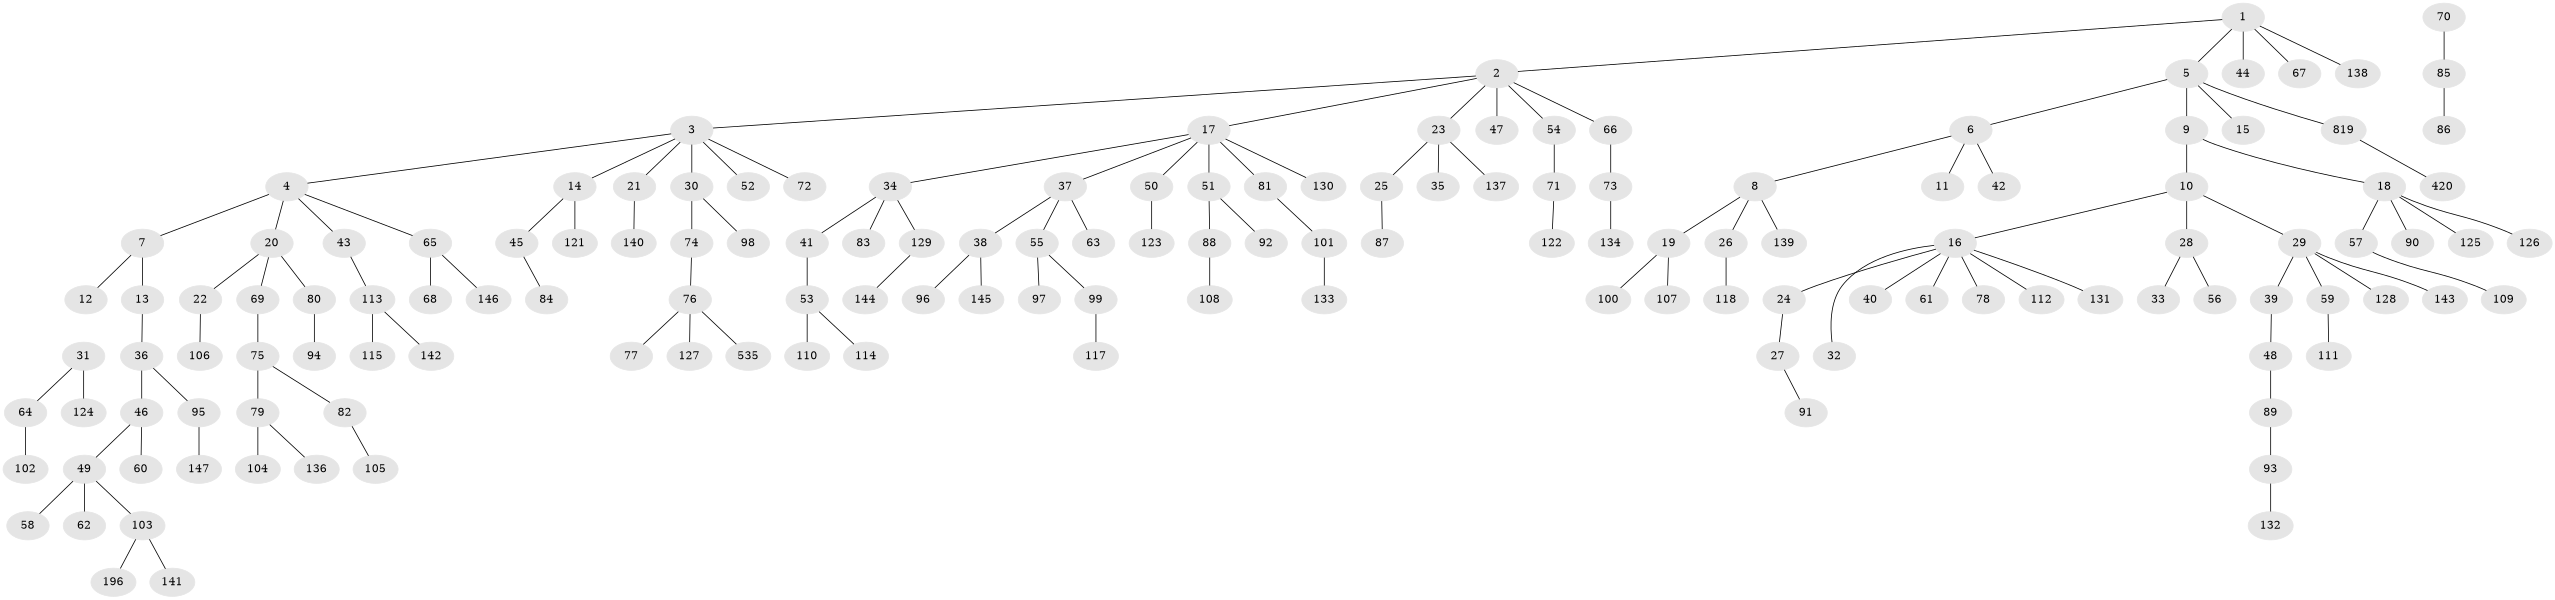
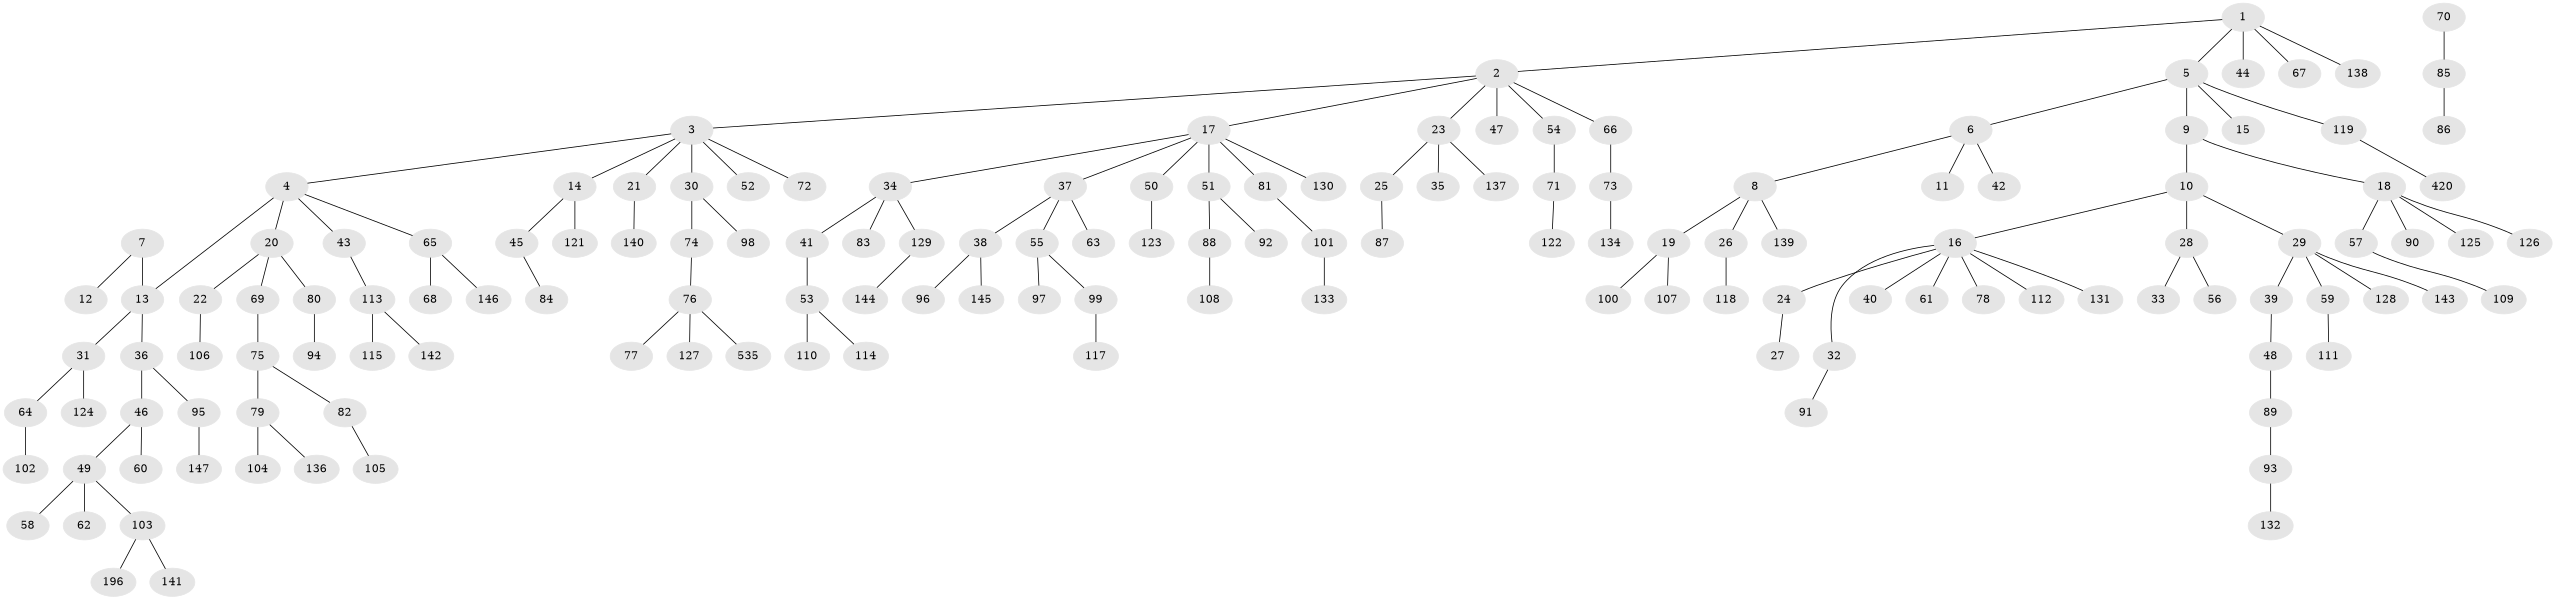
  graph {
    fontname="DejaVu Serif"
    node [color=gray90 fontname="DejaVu Serif" style=filled]
    edge [fontname="DejaVu Serif"]
    1
    2
    5
    44
    67
    138
    3
    17
    23
    47
    54
    66
    6
    9
    15
-   119 [label=819]
+   119
    4
    14
    21
    30
    52
    72
    34
    37
    50
    51
    81
    130
    25
    35
    137
    71
    73
    7
    20
    43
    65
    45
    121
    140
    74
    98
    12
    13
    22
    69
    80
    113
    68
    146
    8
    11
    42
    10
    18
    n56 [label=420]
    19
    26
    139
    31
    36
    100
    107
    118
    16
    28
    29
    57
    90
    125
    126
    24
    32
    40
    61
    78
    112
    131
    33
    56
    39
    59
    128
    143
    64
    124
    46
    95
    84
    27
    41
    83
    129
    38
    55
    63
    123
    88
    92
    101
    109
    106
    75
    94
    87
    91
    48
    111
    76
    102
    53
    144
    49
    60
    70
    85
    147
    96
    145
    97
    99
    89
    110
    114
    115
    142
    58
    62
    103
    93
    n131 [label=196]
    141
    108
    122
    117
    134
    79
    82
    86
    77
    127
    n142 [label=535]
    104
    136
    105
    133
    132
    1 -- 2
    1 -- 5
    1 -- 44
    1 -- 67
    1 -- 138
    2 -- 3
    2 -- 17
    2 -- 23
    2 -- 47
    2 -- 54
    2 -- 66
    5 -- 6
    5 -- 9
    5 -- 15
    5 -- 119
    3 -- 4
    3 -- 14
    3 -- 21
    3 -- 30
    3 -- 52
    3 -- 72
    17 -- 34
    17 -- 37
    17 -- 50
    17 -- 51
    17 -- 81
    17 -- 130
    23 -- 25
    23 -- 35
    23 -- 137
    54 -- 71
    66 -- 73
    6 -- 8
    6 -- 11
    6 -- 42
    9 -- 10
    9 -- 18
    119 -- n56
-   4 -- 7
+   4 -- 13
    4 -- 20
    4 -- 43
    4 -- 65
    14 -- 45
    14 -- 121
    21 -- 140
    30 -- 74
    30 -- 98
    34 -- 41
    34 -- 83
    34 -- 129
    37 -- 38
    37 -- 55
    37 -- 63
    50 -- 123
    51 -- 88
    51 -- 92
    81 -- 101
    25 -- 87
    71 -- 122
    73 -- 134
    7 -- 12
    7 -- 13
    20 -- 22
    20 -- 69
    20 -- 80
    43 -- 113
    65 -- 68
    65 -- 146
    45 -- 84
    74 -- 76
+   13 -- 31
    13 -- 36
    22 -- 106
    69 -- 75
    80 -- 94
    113 -- 115
    113 -- 142
    8 -- 19
    8 -- 26
    8 -- 139
    10 -- 16
    10 -- 28
    10 -- 29
    18 -- 57
    18 -- 90
    18 -- 125
    18 -- 126
    19 -- 100
    19 -- 107
    26 -- 118
    31 -- 64
    31 -- 124
    36 -- 46
    36 -- 95
    16 -- 24
    16 -- 32
    16 -- 40
    16 -- 61
    16 -- 78
    16 -- 112
    16 -- 131
    28 -- 33
    28 -- 56
    29 -- 39
    29 -- 59
    29 -- 128
    29 -- 143
    57 -- 109
    24 -- 27
    39 -- 48
    59 -- 111
    64 -- 102
    46 -- 49
    46 -- 60
    95 -- 147
-   27 -- 91
+   32 -- 91
    41 -- 53
    129 -- 144
    38 -- 96
    38 -- 145
    55 -- 97
    55 -- 99
    88 -- 108
    101 -- 133
    75 -- 79
    75 -- 82
    48 -- 89
    76 -- 77
    76 -- 127
    76 -- n142
    53 -- 110
    53 -- 114
    49 -- 58
    49 -- 62
    49 -- 103
    70 -- 85
    85 -- 86
    99 -- 117
    89 -- 93
    103 -- n131
    103 -- 141
    93 -- 132
    79 -- 104
    79 -- 136
    82 -- 105
  }
